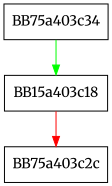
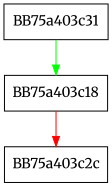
  digraph {
    fontname=Merriweather
    splines=ortho
    node [fontname=Merriweather shape=box]
    edge [fontname=Merriweather]
-   BB75a403c18 [label=BB15a403c18]
+   BB75a403c18
    BB75a403c2c
-   BB75a403c31 [label=BB75a403c34]
+   BB75a403c31
    BB75a403c18 -> BB75a403c2c [color=red]
    BB75a403c31 -> BB75a403c18 [color=green]
  }
